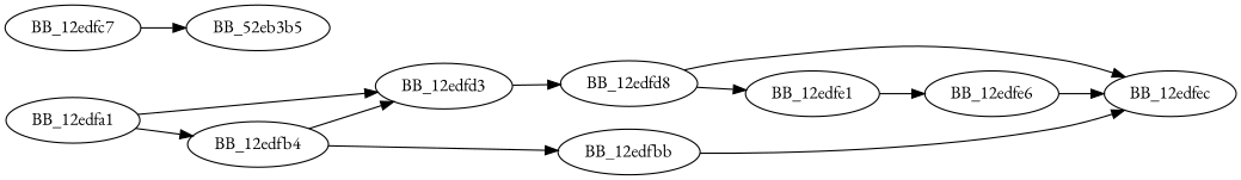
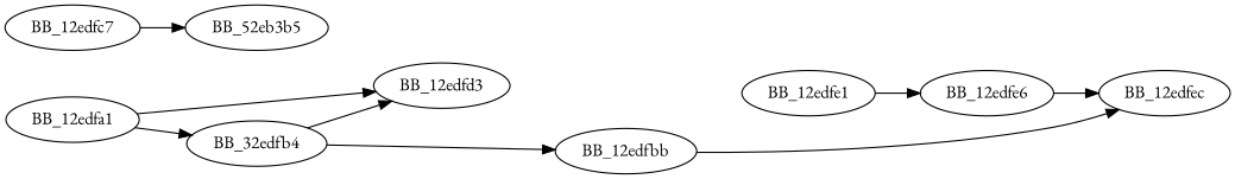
  digraph {
    fontname="EB Garamond"
    rankdir=LR
    node [fontname="EB Garamond"]
    edge [fontname="EB Garamond"]
    BB_12edfa1
-   BB_12edfb4
+   BB_12edfb4 [label=BB_32edfb4]
    BB_12edfd3
    BB_12edfbb
-   BB_12edfd8
    BB_12edfec
    BB_12edfe1
    n8 [label=BB_52eb3b5]
    BB_12edfc7
    BB_12edfe6
    BB_12edfa1 -> BB_12edfb4
    BB_12edfa1 -> BB_12edfd3
    BB_12edfb4 -> BB_12edfd3
    BB_12edfb4 -> BB_12edfbb
-   BB_12edfd3 -> BB_12edfd8
    BB_12edfbb -> BB_12edfec
-   BB_12edfd8 -> BB_12edfec
-   BB_12edfd8 -> BB_12edfe1
    BB_12edfe1 -> BB_12edfe6
    BB_12edfc7 -> n8
    BB_12edfe6 -> BB_12edfec
  }
